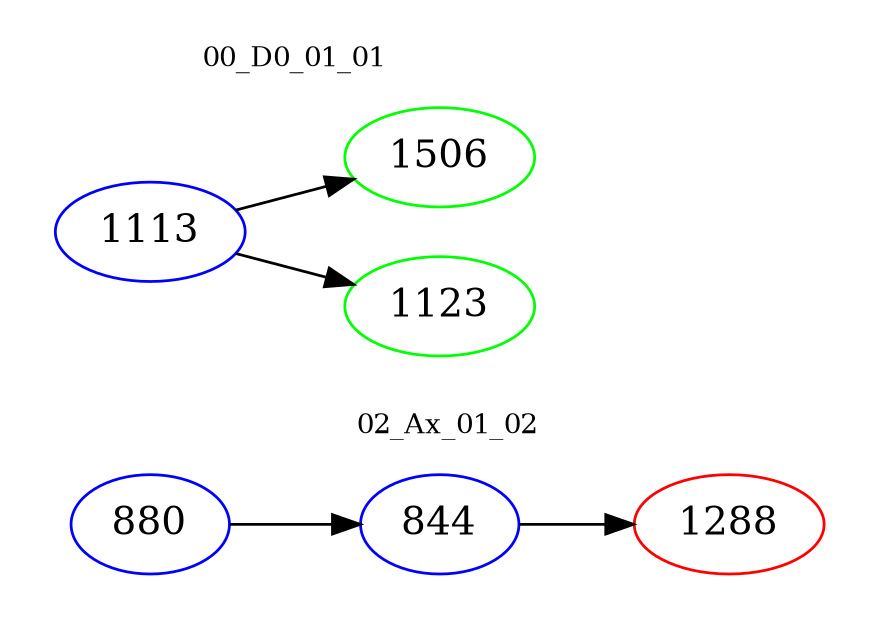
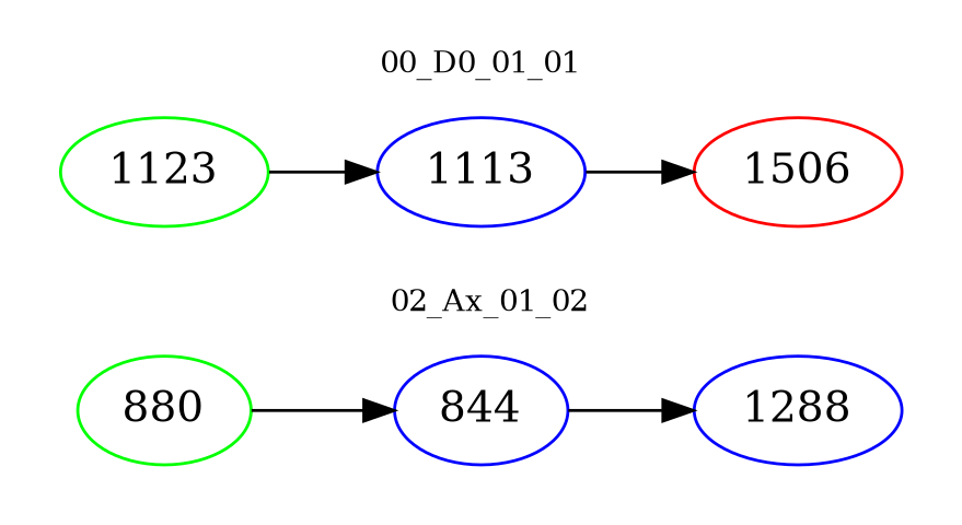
  digraph {
    rankdir=LR
    node [color=green]
    edge [color=black]
-   n1 [color=blue label=880]
+   n1 [label=880]
    n2 [color=blue label=844]
-   n3 [color=red label=1288]
+   n3 [color=blue label=1288]
    n4 [label=1123]
    n5 [color=blue label=1113]
-   n6 [label=1506]
+   n6 [color=red label=1506]
    subgraph cluster_1 {
      color=white
      fontsize=10
      label="02_Ax_01_02"
      n1
      n2
      n3
    }
    subgraph cluster_2 {
      color=white
      fontsize=10
      label="00_D0_01_01"
      n4
      n5
      n6
    }
    n1 -> n2
    n2 -> n3
-   n5 -> n4
+   n4 -> n5
    n5 -> n6
  }
